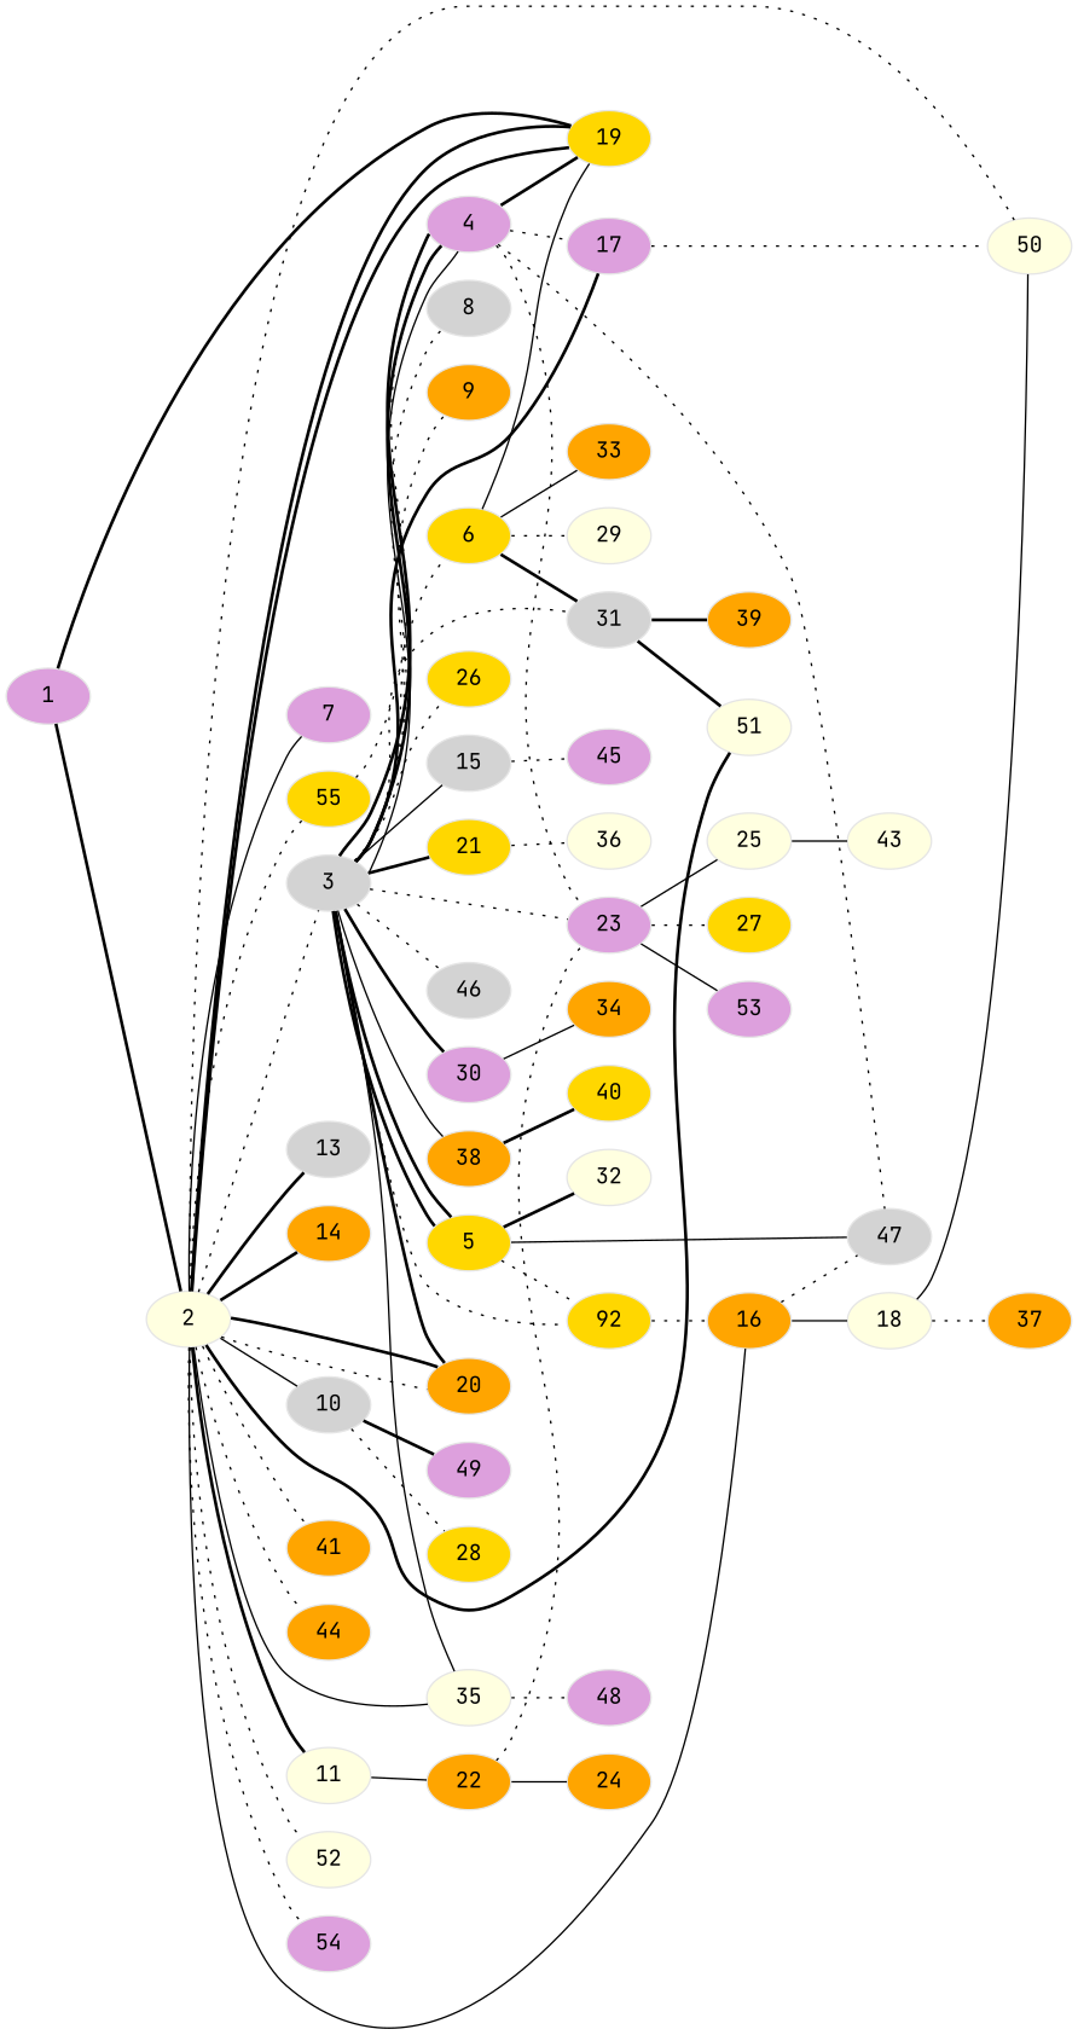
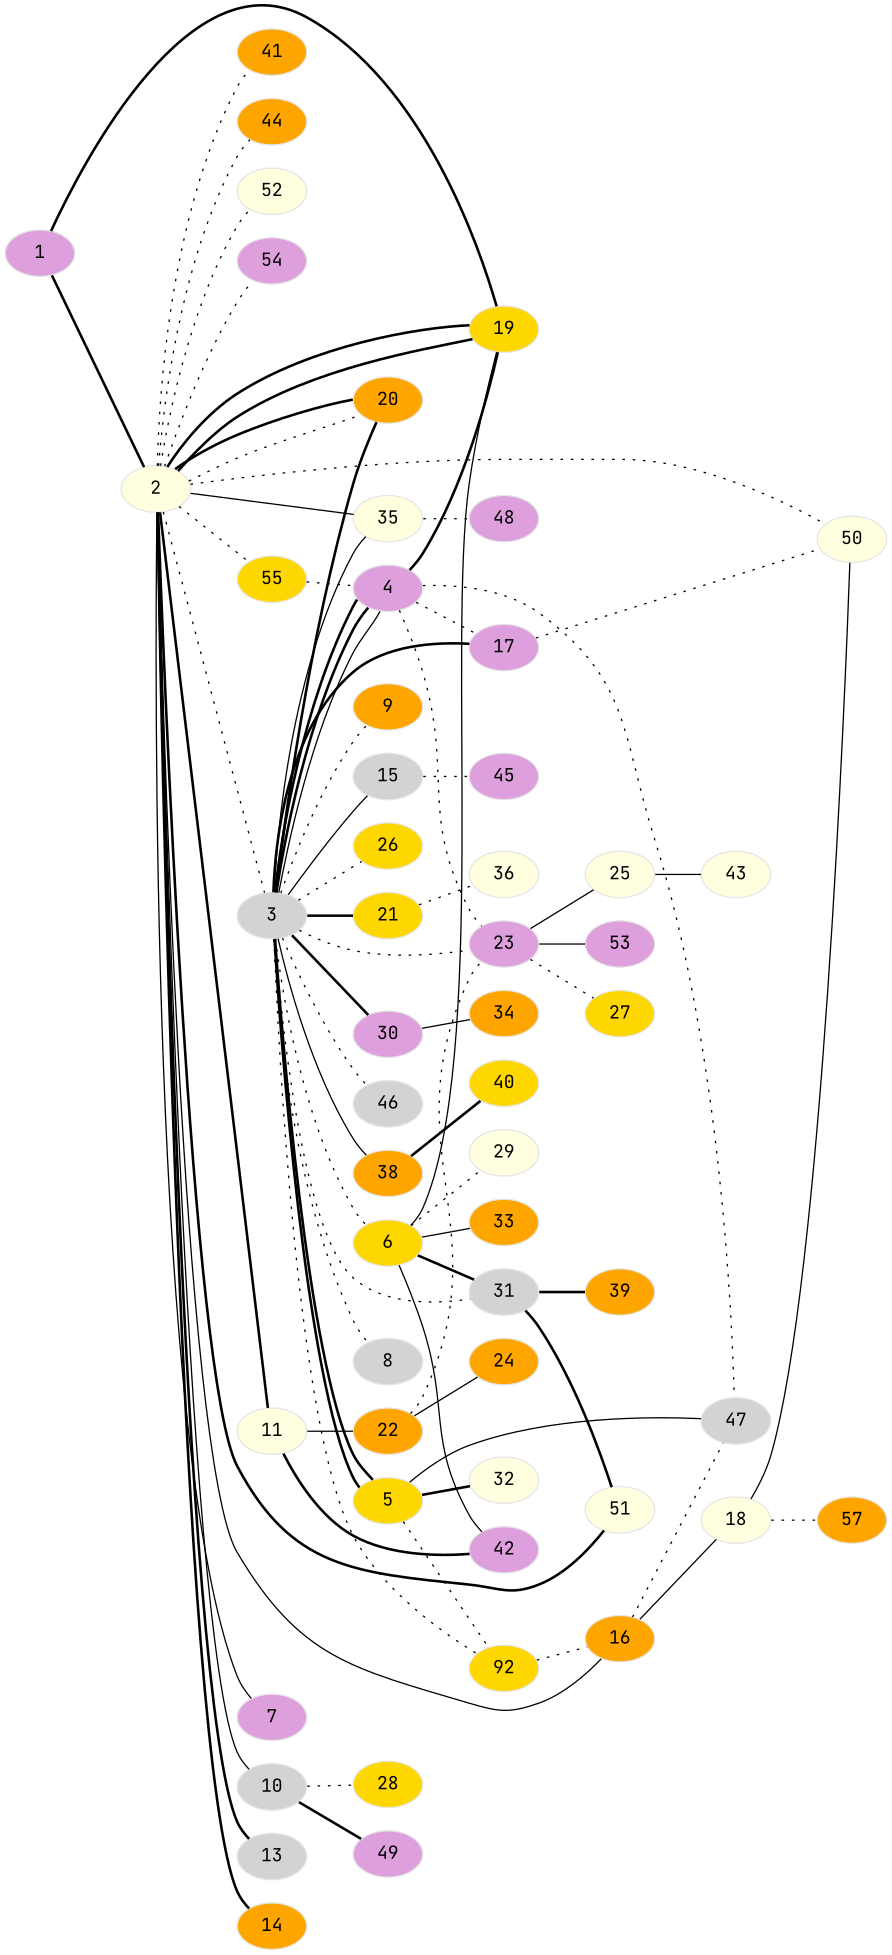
  graph {
    fontname="JetBrains Mono"
    rankdir=LR
    node [color=gray90 fillcolor=orange fontname="JetBrains Mono" style=filled]
    edge [fontname="JetBrains Mono" style=dotted]
    1 [fillcolor=plum]
    2 [fillcolor=lightyellow]
    19 [fillcolor=gold]
    3 [fillcolor=lightgrey]
    7 [fillcolor=plum]
    10 [fillcolor=lightgrey]
    11 [fillcolor=lightyellow]
    13 [fillcolor=lightgrey]
    14
    16
    20
    35 [fillcolor=lightyellow]
    41
    44
    50 [fillcolor=lightyellow]
    51 [fillcolor=lightyellow]
    52 [fillcolor=lightyellow]
    54 [fillcolor=plum]
    55 [fillcolor=gold]
    4 [fillcolor=plum]
    17 [fillcolor=plum]
    23 [fillcolor=plum]
    47 [fillcolor=lightgrey]
    5 [fillcolor=gold]
    6 [fillcolor=gold]
    8 [fillcolor=lightgrey]
    9
    n28 [fillcolor=gold label=92]
    15 [fillcolor=lightgrey]
    21 [fillcolor=gold]
    26 [fillcolor=gold]
    30 [fillcolor=plum]
    31 [fillcolor=lightgrey]
    38
    46 [fillcolor=lightgrey]
    28 [fillcolor=gold]
    49 [fillcolor=plum]
+   42 [fillcolor=plum]
    22
    18 [fillcolor=lightyellow]
    48 [fillcolor=plum]
    32 [fillcolor=lightyellow]
    29 [fillcolor=lightyellow]
    33
    45 [fillcolor=plum]
    36 [fillcolor=lightyellow]
    25 [fillcolor=lightyellow]
    27 [fillcolor=gold]
    53 [fillcolor=plum]
    34
    39
    40 [fillcolor=gold]
    24
-   37
+   37 [label=57]
    43 [fillcolor=lightyellow]
    1 -- 2 [style=bold]
    1 -- 19 [style=bold]
    2 -- 19 [style=bold]
    2 -- 19 [style=bold]
    2 -- 3
    2 -- 7 [style=solid]
    2 -- 10 [style=solid]
    2 -- 11 [style=bold]
    2 -- 13 [style=bold]
    2 -- 14 [style=bold]
    2 -- 16 [style=solid]
    2 -- 20
    2 -- 20 [style=bold]
    2 -- 35 [style=solid]
    2 -- 41
    2 -- 44
    2 -- 50
    2 -- 51 [style=bold]
    2 -- 52
    2 -- 54
    2 -- 55
    3 -- 20 [style=bold]
    3 -- 35 [style=solid]
    3 -- 4 [style=solid]
    3 -- 4 [style=bold]
    3 -- 4 [style=bold]
    3 -- 17 [style=bold]
    3 -- 23
    3 -- 5 [style=bold]
    3 -- 5 [style=bold]
    3 -- 6
    3 -- 8
    3 -- 9
    3 -- n28
    3 -- 15 [style=solid]
    3 -- 21 [style=bold]
    3 -- 26
    3 -- 30 [style=bold]
    3 -- 31
    3 -- 38 [style=solid]
    3 -- 46
    10 -- 28
    10 -- 49 [style=bold]
+   11 -- 42 [style=bold]
    11 -- 22 [style=solid]
    16 -- 47
    16 -- 18 [style=solid]
    35 -- 48
    55 -- 4
    4 -- 19 [style=bold]
    4 -- 17
    4 -- 23
    4 -- 47
    17 -- 50
    23 -- 25 [style=solid]
    23 -- 27
    23 -- 53 [style=solid]
    5 -- 47 [style=solid]
    5 -- n28
    5 -- 32 [style=bold]
    6 -- 19 [style=solid]
    6 -- 31 [style=bold]
+   6 -- 42 [style=solid]
    6 -- 29
    6 -- 33 [style=solid]
    n28 -- 16
    15 -- 45
    21 -- 36
    30 -- 34 [style=solid]
    31 -- 51 [style=bold]
    31 -- 39 [style=bold]
    38 -- 40 [style=bold]
    22 -- 23
    22 -- 24 [style=solid]
    18 -- 50 [style=solid]
    18 -- 37
    25 -- 43 [style=solid]
  }
